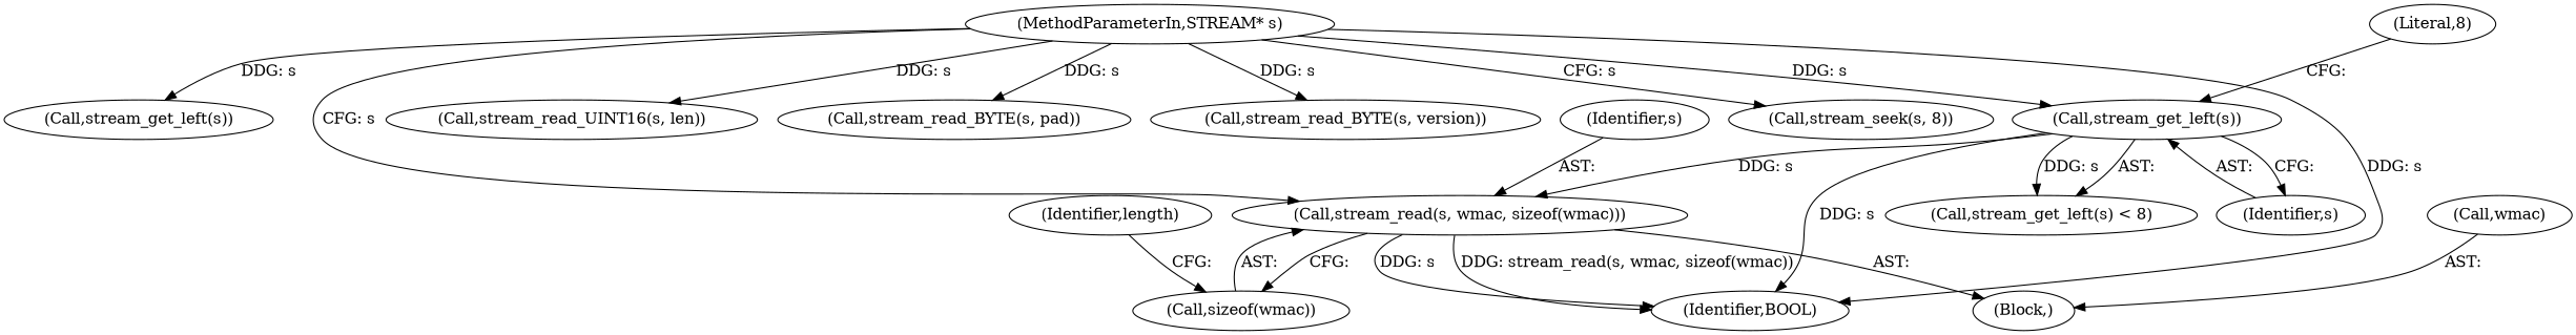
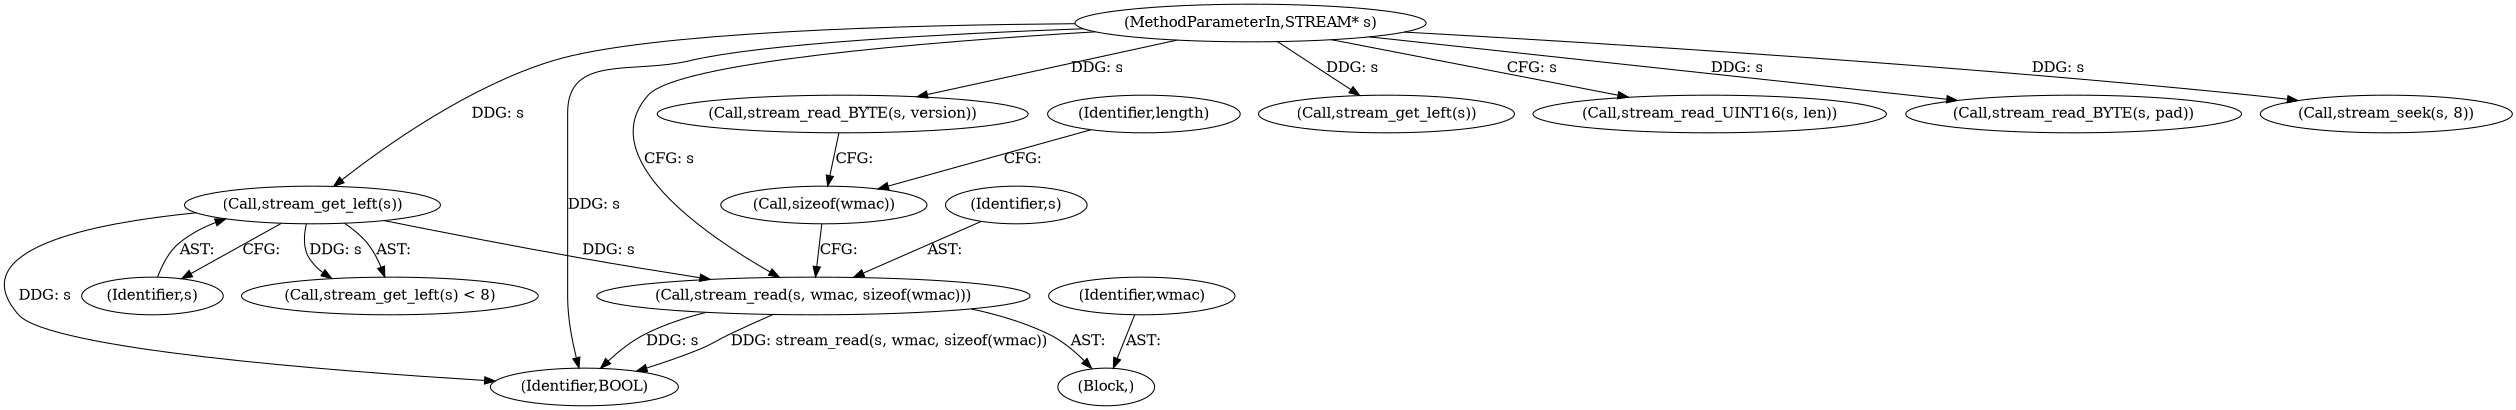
  digraph {
    n1 [label="(Call,stream_read(s, wmac, sizeof(wmac)))"]
    n2 [label="(Call,sizeof(wmac))"]
    n3 [label="(Identifier,BOOL)"]
    n4 [label="(Block,)"]
    n5 [label="(Call,stream_get_left(s))"]
    n6 [label="(Call,stream_get_left(s) < 8)"]
    n7 [label="(Identifier,s)"]
    n8 [label="(MethodParameterIn,STREAM* s)"]
    n9 [label="(Call,stream_get_left(s))"]
    n10 [label="(Call,stream_read_UINT16(s, len))"]
    n11 [label="(Call,stream_read_BYTE(s, pad))"]
    n12 [label="(Call,stream_read_BYTE(s, version))"]
    n13 [label="(Call,stream_seek(s, 8))"]
-   n14 [label="(Literal,8)"]
    n15 [label="(Identifier,s)"]
    n16 [label="(Identifier,length)"]
-   n17 [label="(Call,wmac)"]
-   n1 -> n2 [label="CFG: "]
+   n17 [label="(Identifier,wmac)"]
+   n12 -> n2 [label="CFG: "]
    n1 -> n3 [label="DDG: s"]
    n1 -> n3 [label="DDG: stream_read(s, wmac, sizeof(wmac))"]
    n1 -> n4 [label="AST: "]
-   n2 -> n1 [label="AST: "]
+   n2 -> n1 [label="CFG: "]
    n5 -> n1 [label="DDG: s"]
    n5 -> n3 [label="DDG: s"]
    n5 -> n6 [label="AST: "]
    n5 -> n6 [label="DDG: s"]
    n5 -> n7 [label="CFG: "]
    n7 -> n5 [label="AST: "]
    n8 -> n1 [label="CFG: s"]
    n8 -> n3 [label="DDG: s"]
    n8 -> n5 [label="DDG: s"]
    n8 -> n9 [label="DDG: s"]
-   n8 -> n10 [label="DDG: s"]
+   n8 -> n10 [label="CFG: s"]
    n8 -> n11 [label="DDG: s"]
    n8 -> n12 [label="DDG: s"]
-   n8 -> n13 [label="CFG: s"]
-   n14 -> n5 [label="CFG: "]
+   n8 -> n13 [label="DDG: s"]
    n15 -> n1 [label="AST: "]
    n16 -> n2 [label="CFG: "]
    n17 -> n4 [label="AST: "]
  }
